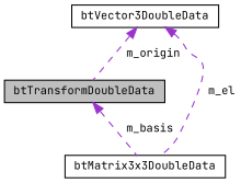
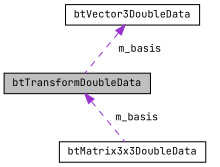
  digraph {
    fontname="JetBrains Mono"
    node [color=black fillcolor=white fontname="JetBrains Mono" fontsize=10 shape=record style=filled]
    edge [color=darkorchid3 dir=back fontname="JetBrains Mono" fontsize=10 labelfontname=Helvetica labelfontsize=10 style=dashed]
    n1 [fillcolor=grey75 fontcolor=black height=0.2 label=btTransformDoubleData width=0.4]
    n2 [height=0.2 label=btMatrix3x3DoubleData width=0.4]
    n3 [height=0.2 label=btVector3DoubleData width=0.4]
    n1 -> n2 [label=" m_basis"]
-   n3 -> n1 [label=" m_origin"]
-   n3 -> n2 [label=" m_el"]
+   n3 -> n1 [label=" m_basis"]
  }
